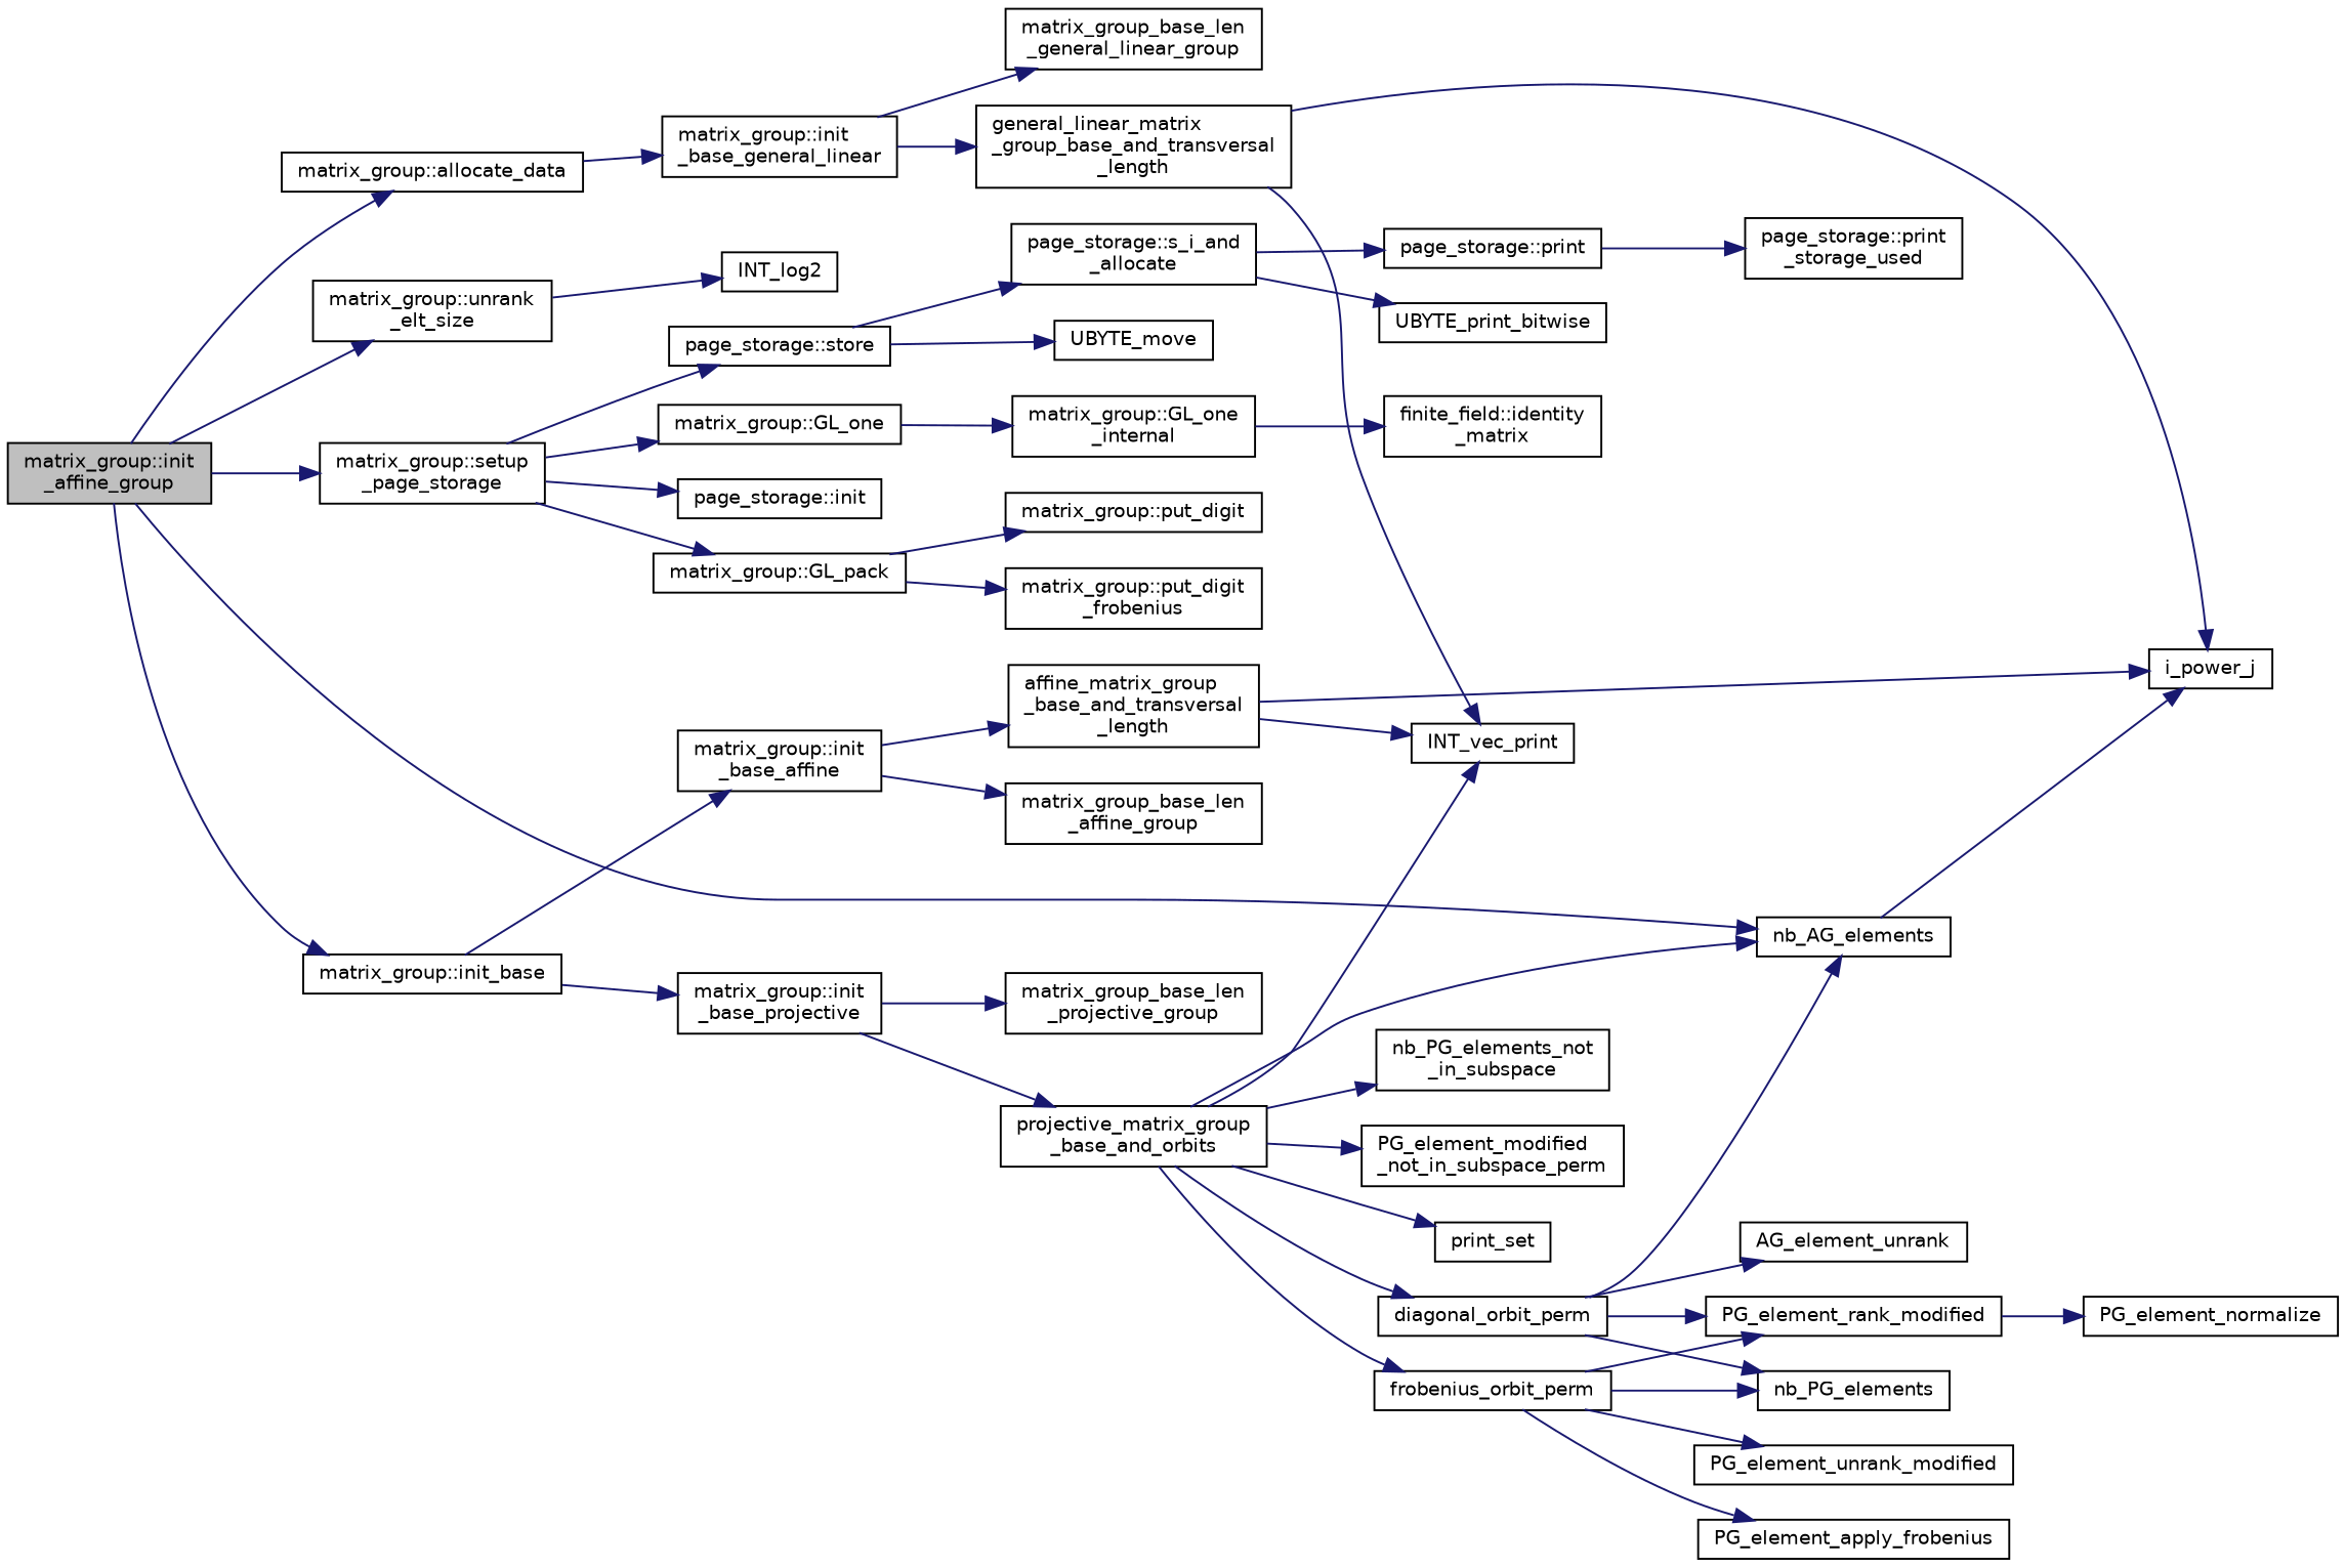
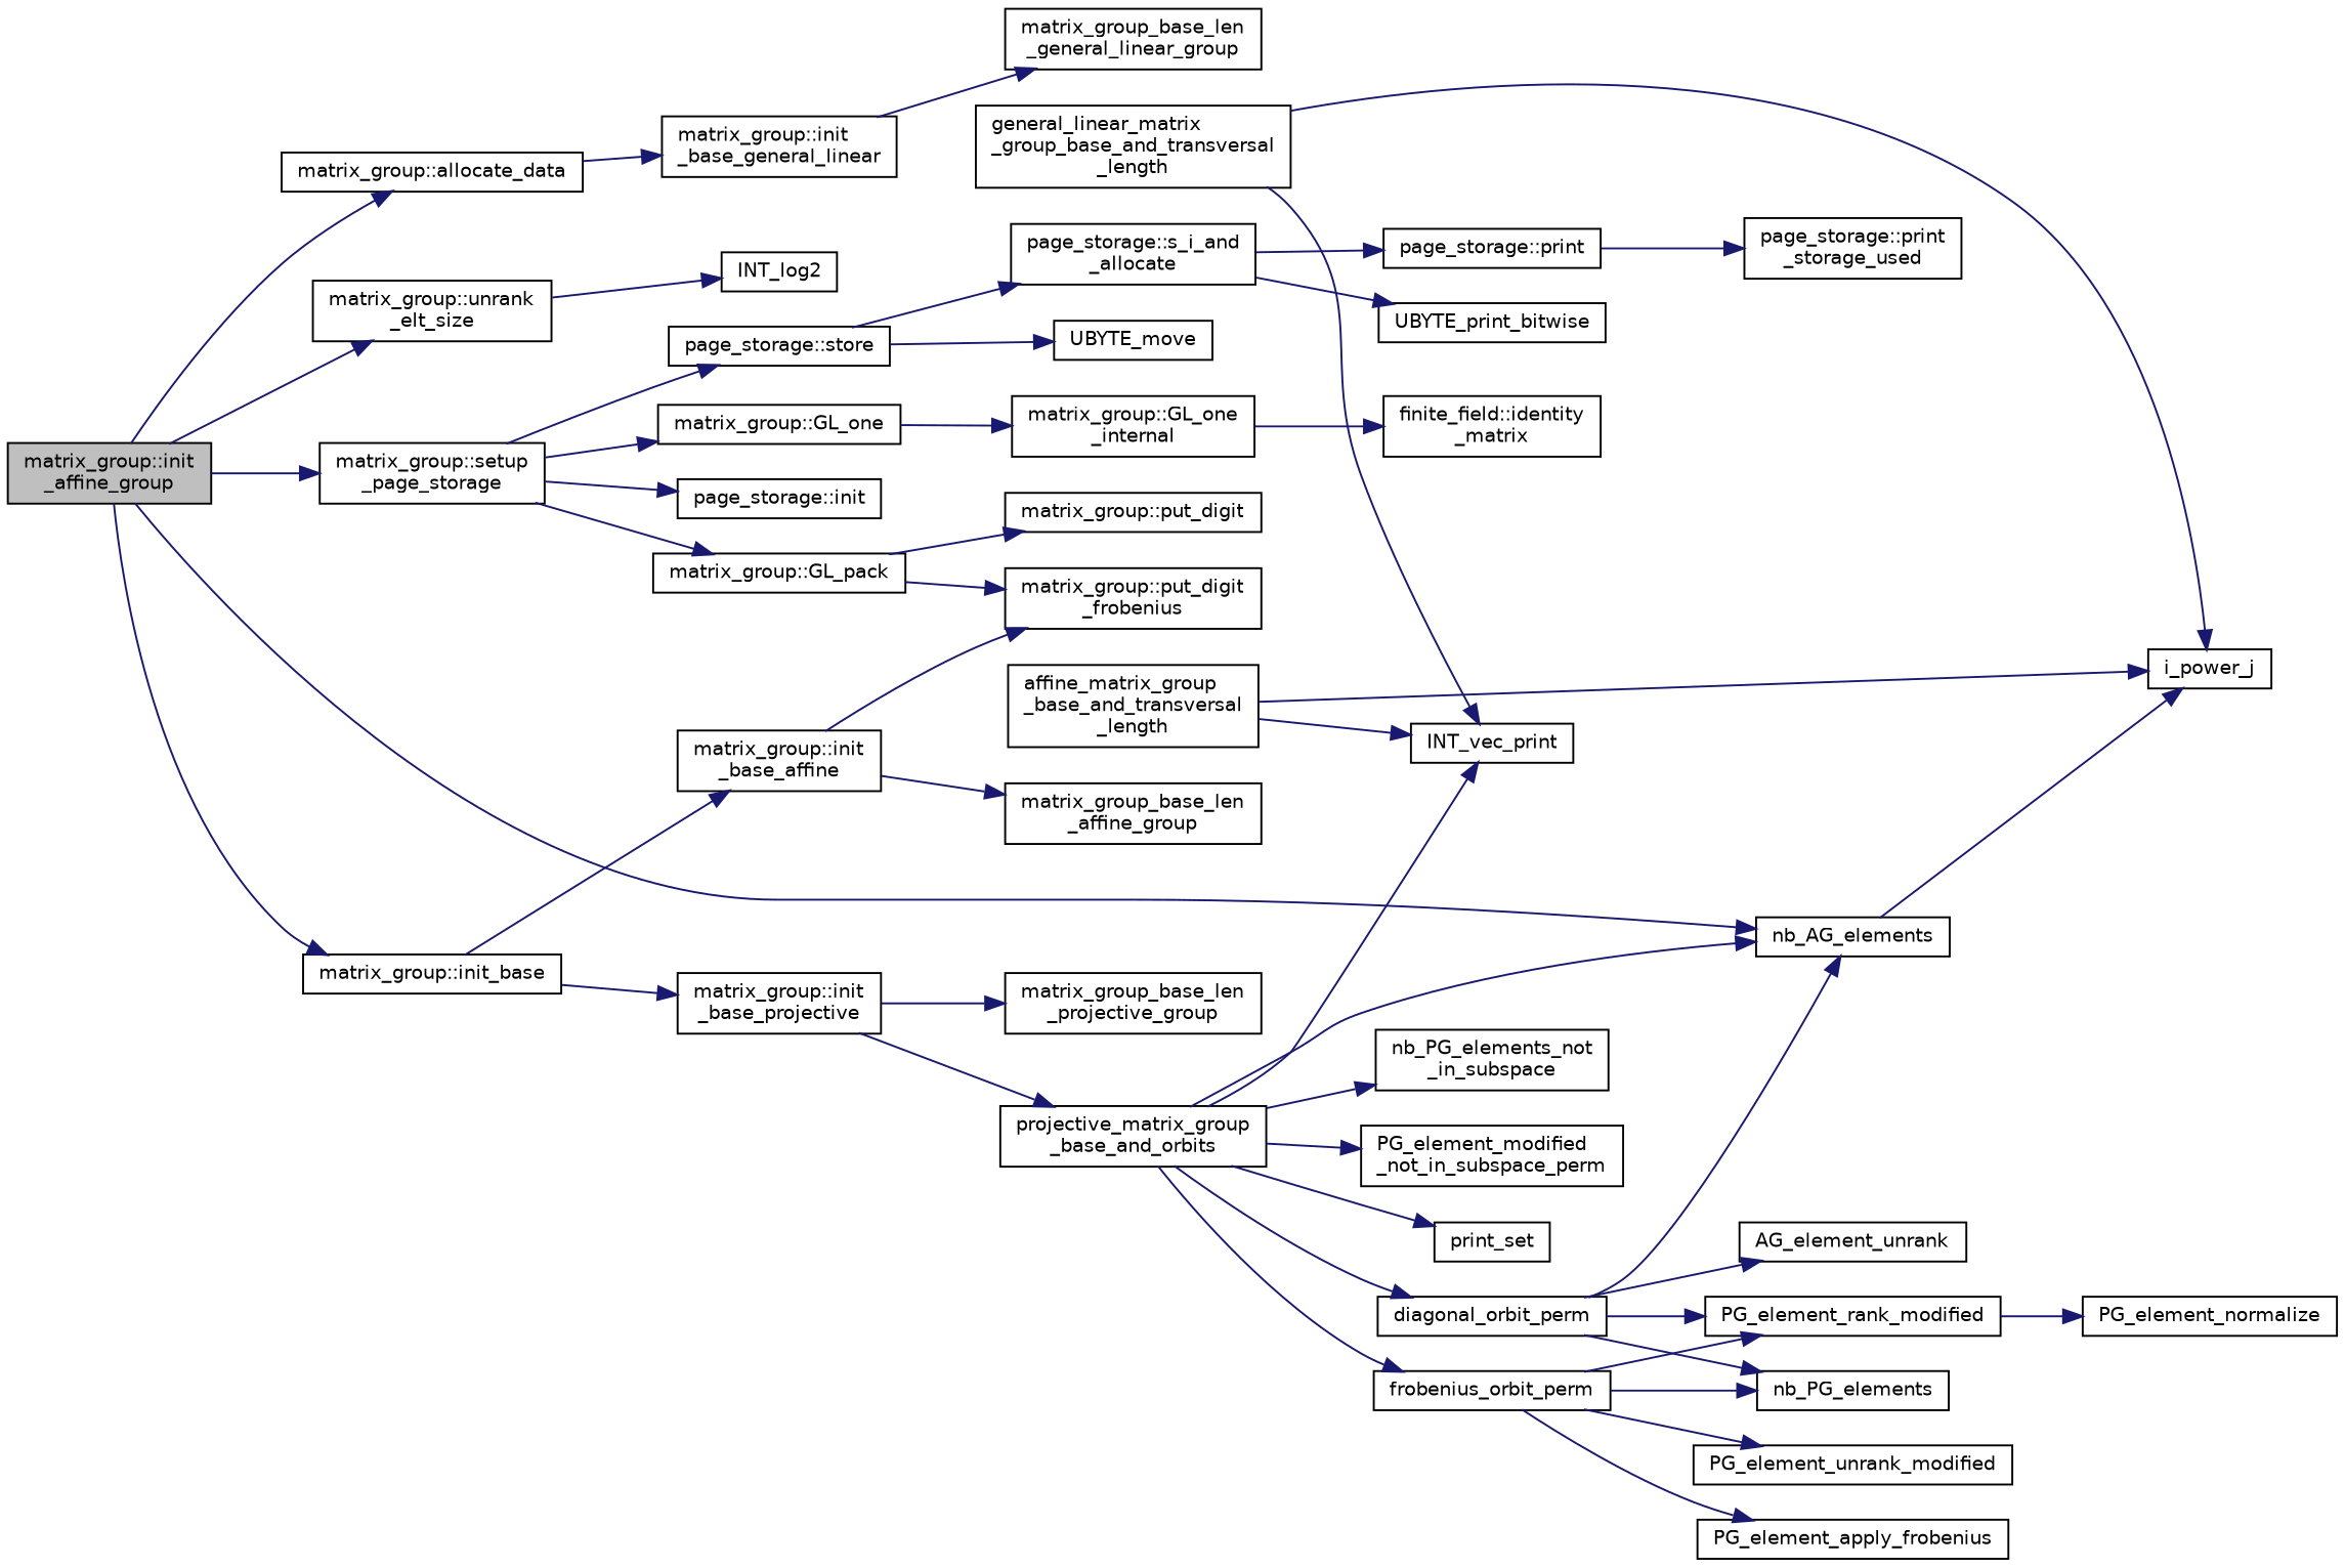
  digraph {
    rankdir=LR
    node [color=black fillcolor=white fontname=Helvetica fontsize=10 shape=record style=filled]
    edge [color=midnightblue fontname=Helvetica fontsize=10 labelfontname=Helvetica labelfontsize=10 style=solid]
    n1 [fillcolor=grey75 fontcolor=black height=0.2 label="matrix_group::init\l_affine_group" width=0.4]
    n2 [height=0.2 label=nb_AG_elements width=0.4]
    n3 [height=0.2 label="matrix_group::unrank\l_elt_size" width=0.4]
    n4 [height=0.2 label="matrix_group::allocate_data" width=0.4]
    n5 [height=0.2 label="matrix_group::setup\l_page_storage" width=0.4]
    n6 [height=0.2 label="matrix_group::init_base" width=0.4]
    n7 [height=0.2 label=i_power_j width=0.4]
    n8 [height=0.2 label=INT_log2 width=0.4]
    n9 [height=0.2 label="matrix_group::init\l_base_general_linear" width=0.4]
    n10 [height=0.2 label="page_storage::init" width=0.4]
    n11 [height=0.2 label="matrix_group::GL_one" width=0.4]
    n12 [height=0.2 label="matrix_group::GL_pack" width=0.4]
    n13 [height=0.2 label="page_storage::store" width=0.4]
    n14 [height=0.2 label="matrix_group::init\l_base_projective" width=0.4]
    n15 [height=0.2 label="matrix_group::init\l_base_affine" width=0.4]
    n16 [height=0.2 label="matrix_group::GL_one\l_internal" width=0.4]
    n17 [height=0.2 label="matrix_group::put_digit" width=0.4]
    n18 [height=0.2 label="matrix_group::put_digit\l_frobenius" width=0.4]
    n19 [height=0.2 label="page_storage::s_i_and\l_allocate" width=0.4]
    n20 [height=0.2 label=UBYTE_move width=0.4]
    n21 [height=0.2 label="finite_field::identity\l_matrix" width=0.4]
    n22 [height=0.2 label="page_storage::print" width=0.4]
    n23 [height=0.2 label=UBYTE_print_bitwise width=0.4]
    n24 [height=0.2 label="page_storage::print\l_storage_used" width=0.4]
    n25 [height=0.2 label="matrix_group_base_len\l_projective_group" width=0.4]
    n26 [height=0.2 label="projective_matrix_group\l_base_and_orbits" width=0.4]
    n27 [height=0.2 label="matrix_group_base_len\l_affine_group" width=0.4]
    n28 [height=0.2 label="affine_matrix_group\l_base_and_transversal\l_length" width=0.4]
    n29 [height=0.2 label="matrix_group_base_len\l_general_linear_group" width=0.4]
    n30 [height=0.2 label="general_linear_matrix\l_group_base_and_transversal\l_length" width=0.4]
    n31 [height=0.2 label="nb_PG_elements_not\l_in_subspace" width=0.4]
    n32 [height=0.2 label="PG_element_modified\l_not_in_subspace_perm" width=0.4]
    n33 [height=0.2 label=print_set width=0.4]
    n34 [height=0.2 label=diagonal_orbit_perm width=0.4]
    n35 [height=0.2 label=frobenius_orbit_perm width=0.4]
    n36 [height=0.2 label=INT_vec_print width=0.4]
    n37 [height=0.2 label=nb_PG_elements width=0.4]
    n38 [height=0.2 label=AG_element_unrank width=0.4]
    n39 [height=0.2 label=PG_element_rank_modified width=0.4]
    n40 [height=0.2 label=PG_element_unrank_modified width=0.4]
    n41 [height=0.2 label=PG_element_apply_frobenius width=0.4]
    n42 [height=0.2 label=PG_element_normalize width=0.4]
    n1 -> n2
    n1 -> n3
    n1 -> n4
    n1 -> n5
    n1 -> n6
    n2 -> n7
    n3 -> n8
    n4 -> n9
    n5 -> n10
    n5 -> n11
    n5 -> n12
    n5 -> n13
    n6 -> n14
    n6 -> n15
    n9 -> n29
-   n9 -> n30
    n11 -> n16
    n12 -> n17
    n12 -> n18
    n13 -> n19
    n13 -> n20
    n14 -> n25
    n14 -> n26
    n15 -> n27
-   n15 -> n28
+   n15 -> n18
    n16 -> n21
    n19 -> n22
    n19 -> n23
    n22 -> n24
    n26 -> n2
    n26 -> n31
    n26 -> n32
    n26 -> n33
    n26 -> n34
    n26 -> n35
    n26 -> n36
    n28 -> n7
    n28 -> n36
    n30 -> n7
    n30 -> n36
    n34 -> n2
    n34 -> n37
    n34 -> n38
    n34 -> n39
    n35 -> n37
    n35 -> n39
    n35 -> n40
    n35 -> n41
    n39 -> n42
  }
